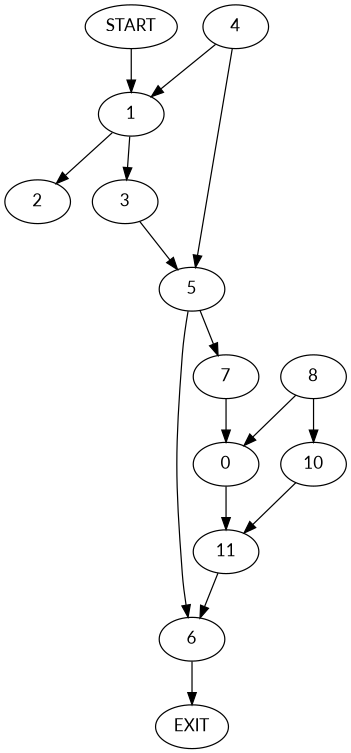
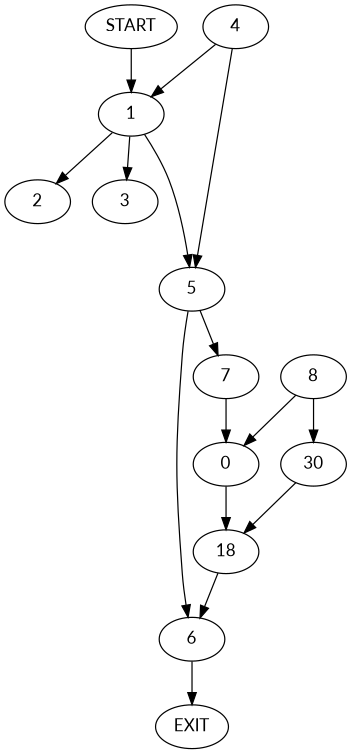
  digraph {
    fontname=Lato
    node [fontname=Lato]
    edge [fontname=Lato]
    n1 [label=START]
    1
    2
    3
    5
    4
    n7 [label=EXIT]
    6
    7
    n10 [label=0]
    8
-   10
-   11
+   10 [label=30]
+   11 [label=18]
    n1 -> 1
    1 -> 2
    1 -> 3
-   3 -> 5
+   1 -> 5
    5 -> 6
    5 -> 7
    4 -> 1
    4 -> 5
    6 -> n7
    7 -> n10
    n10 -> 11
    8 -> n10
    8 -> 10
    10 -> 11
    11 -> 6
  }
